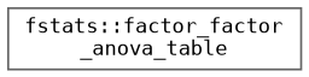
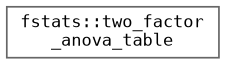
  digraph {
    rankdir=LR
    fontname="DejaVu Sans Mono"
-   n1 [color=grey40 fillcolor=white fontname="DejaVu Sans Mono" fontsize=10 height=0.2 label="fstats::factor_factor\l_anova_table" shape=box style=filled width=0.4]
+   n1 [color=grey40 fillcolor=white fontname="DejaVu Sans Mono" fontsize=10 height=0.2 label="fstats::two_factor\l_anova_table" shape=box style=filled width=0.4]
  }
